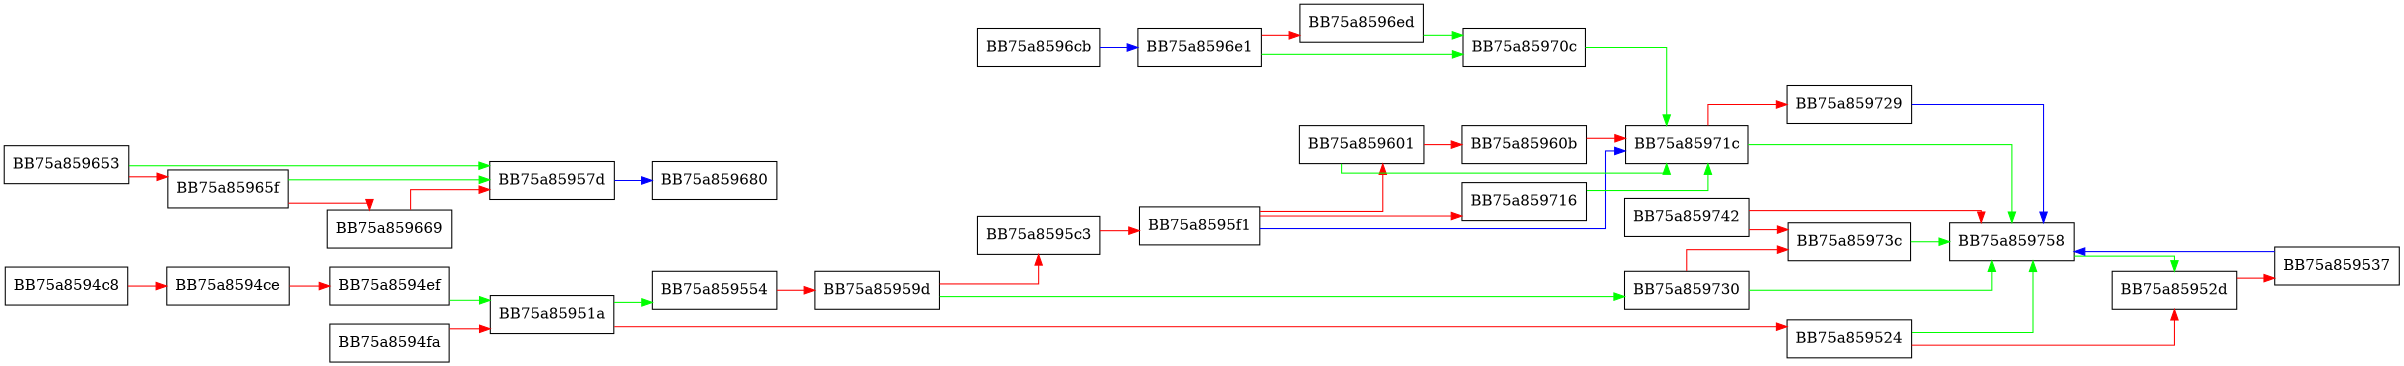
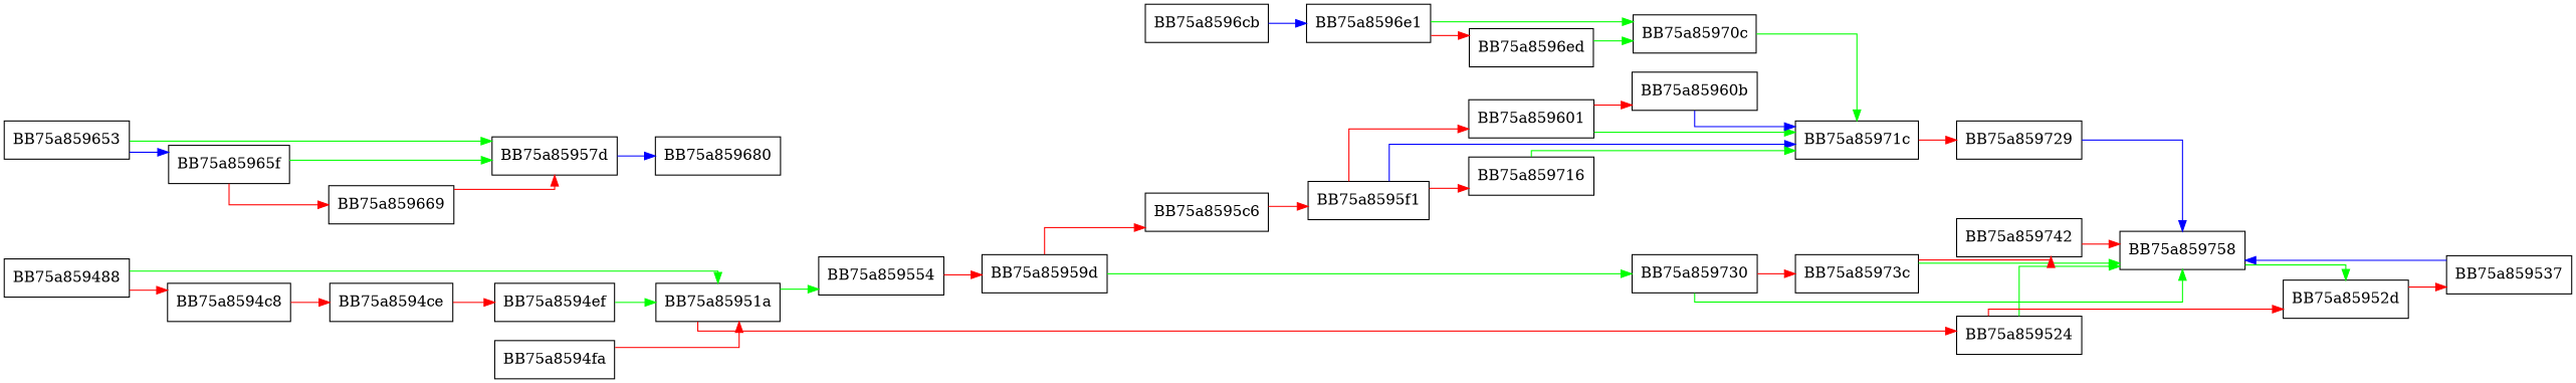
  digraph {
    rankdir=LR
    splines=ortho
    node [shape=box]
    edge [color=red]
+   BB75a859488
    BB75a85951a
    BB75a8594c8
    BB75a859554
    BB75a859524
    BB75a8594ce
    BB75a85959d
    BB75a859758
    BB75a85952d
    BB75a8594ef
    BB75a8594fa
    BB75a859730
    BB75a85973c
-   BB75a8595c3
+   BB75a8595c3 [label=BB75a8595c6]
    BB75a859537
    BB75a859742
    BB75a8595f1
    BB75a85971c
    BB75a859601
    BB75a859716
    n21 [label=BB75a85957d]
    BB75a859653
    BB75a85965f
    BB75a859729
    BB75a85960b
    BB75a859680
    n27 [label=BB75a859669]
    BB75a85970c
    BB75a8596cb
    BB75a8596e1
    BB75a8596ed
+   BB75a859488 -> BB75a85951a [color=green]
+   BB75a859488 -> BB75a8594c8
    BB75a85951a -> BB75a859554 [color=green]
    BB75a85951a -> BB75a859524
    BB75a8594c8 -> BB75a8594ce
    BB75a859554 -> BB75a85959d
    BB75a859524 -> BB75a859758 [color=green]
    BB75a859524 -> BB75a85952d
    BB75a8594ce -> BB75a8594ef
    BB75a85959d -> BB75a859730 [color=green]
    BB75a85959d -> BB75a8595c3
    BB75a859758 -> BB75a85952d [color=green]
    BB75a85952d -> BB75a859537
    BB75a8594ef -> BB75a85951a [color=green]
    BB75a8594fa -> BB75a85951a
    BB75a859730 -> BB75a859758 [color=green]
    BB75a859730 -> BB75a85973c
    BB75a85973c -> BB75a859758 [color=green]
-   BB75a859742 -> BB75a85973c
+   BB75a85973c -> BB75a859742
    BB75a8595c3 -> BB75a8595f1
    BB75a859537 -> BB75a859758 [color=blue]
    BB75a859742 -> BB75a859758
    BB75a8595f1 -> BB75a85971c [color=blue]
    BB75a8595f1 -> BB75a859601
    BB75a8595f1 -> BB75a859716
-   BB75a85971c -> BB75a859758 [color=green]
    BB75a85971c -> BB75a859729
    BB75a859601 -> BB75a85971c [color=green]
    BB75a859601 -> BB75a85960b
    BB75a859716 -> BB75a85971c [color=green]
    n21 -> BB75a859680 [color=blue]
    BB75a859653 -> n21 [color=green]
-   BB75a859653 -> BB75a85965f
+   BB75a859653 -> BB75a85965f [color=blue]
    BB75a85965f -> n21 [color=green]
    BB75a85965f -> n27
    BB75a859729 -> BB75a859758 [color=blue]
-   BB75a85960b -> BB75a85971c
+   BB75a85960b -> BB75a85971c [color=blue]
    n27 -> n21
    BB75a85970c -> BB75a85971c [color=green]
    BB75a8596cb -> BB75a8596e1 [color=blue]
    BB75a8596e1 -> BB75a85970c [color=green]
    BB75a8596e1 -> BB75a8596ed
    BB75a8596ed -> BB75a85970c [color=green]
  }
